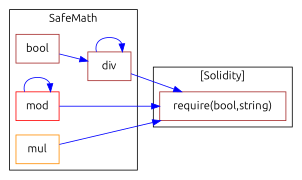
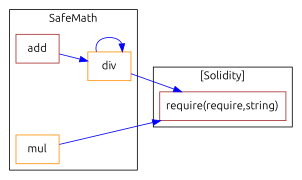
  strict digraph {
    fontname=Ubuntu
    rankdir=LR
    node [color=darkorange fontname=Ubuntu shape=box]
    edge [color=blue fontname=Ubuntu]
-   n1 [color=brown label=div]
-   n2 [color=red label=mod]
-   n3 [color=brown label=bool]
+   n1 [label=div]
+   n3 [color=brown label=add]
    n4 [label=mul]
-   "require(bool,string)" [color=brown]
+   "require(bool,string)" [color=brown label="require(require,string)"]
    subgraph cluster_1 {
      label=SafeMath
      n1
-     n2
      n3
      n4
    }
    subgraph cluster_2 {
      label="[Solidity]"
      "require(bool,string)"
    }
    n1 -> n1
    n1 -> "require(bool,string)"
-   n2 -> n2
-   n2 -> "require(bool,string)"
    n3 -> n1
    n4 -> "require(bool,string)"
  }
